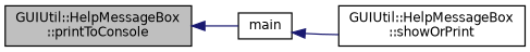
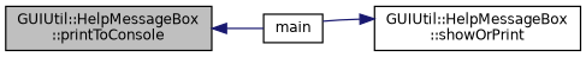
  digraph {
    rankdir=LR
    node [color=black fillcolor=white fontname=Helvetica fontsize=10 shape=record style=filled]
    edge [color=midnightblue dir=back fontname=Helvetica fontsize=10 labelfontname=Helvetica labelfontsize=10 style=solid]
    n1 [fillcolor=grey75 fontcolor=black height=0.2 label="GUIUtil::HelpMessageBox\l::printToConsole" width=0.4]
    n2 [height=0.2 label=main width=0.4]
    n3 [height=0.2 label="GUIUtil::HelpMessageBox\l::showOrPrint" width=0.4]
    n1 -> n2
-   n2 -> n3
+   n3 -> n2
  }
